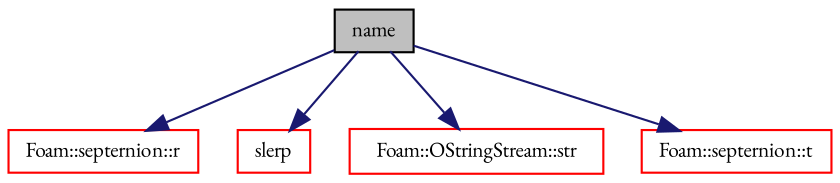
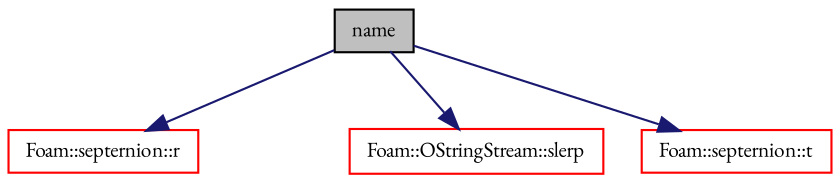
  digraph {
    fontname="EB Garamond"
    rankdir=TB
    node [color=red fontname="EB Garamond" fontsize=10 shape=record]
    edge [color=midnightblue fontname="EB Garamond" fontsize=10 labelfontname=FreeSans labelfontsize=10 style=solid]
    n1 [color=black fillcolor=grey75 fontcolor=black height=0.2 label=name style=filled width=0.4]
    n2 [height=0.2 label="Foam::septernion::r" width=0.4]
-   n3 [height=0.2 label=slerp width=0.4]
-   n4 [height=0.2 label="Foam::OStringStream::str" width=0.4]
+   n4 [height=0.2 label="Foam::OStringStream::slerp" width=0.4]
    n5 [height=0.2 label="Foam::septernion::t" width=0.4]
    n1 -> n2
-   n1 -> n3
    n1 -> n4
    n1 -> n5
  }
